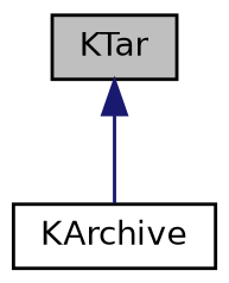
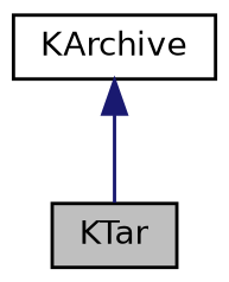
  digraph {
    node [color=black fontname=Helvetica fontsize=10 shape=record style=filled]
    n1 [fillcolor=grey75 fontcolor=black height=0.2 label=KTar width=0.4]
    n2 [fillcolor=white height=0.2 label=KArchive width=0.4]
-   n1 -> n2 [color=midnightblue dir=back fontname=Helvetica fontsize=10 labelfontname=Helvetica labelfontsize=10 style=solid]
+   n2 -> n1 [color=midnightblue dir=back fontname=Helvetica fontsize=10 labelfontname=Helvetica labelfontsize=10 style=solid]
  }
